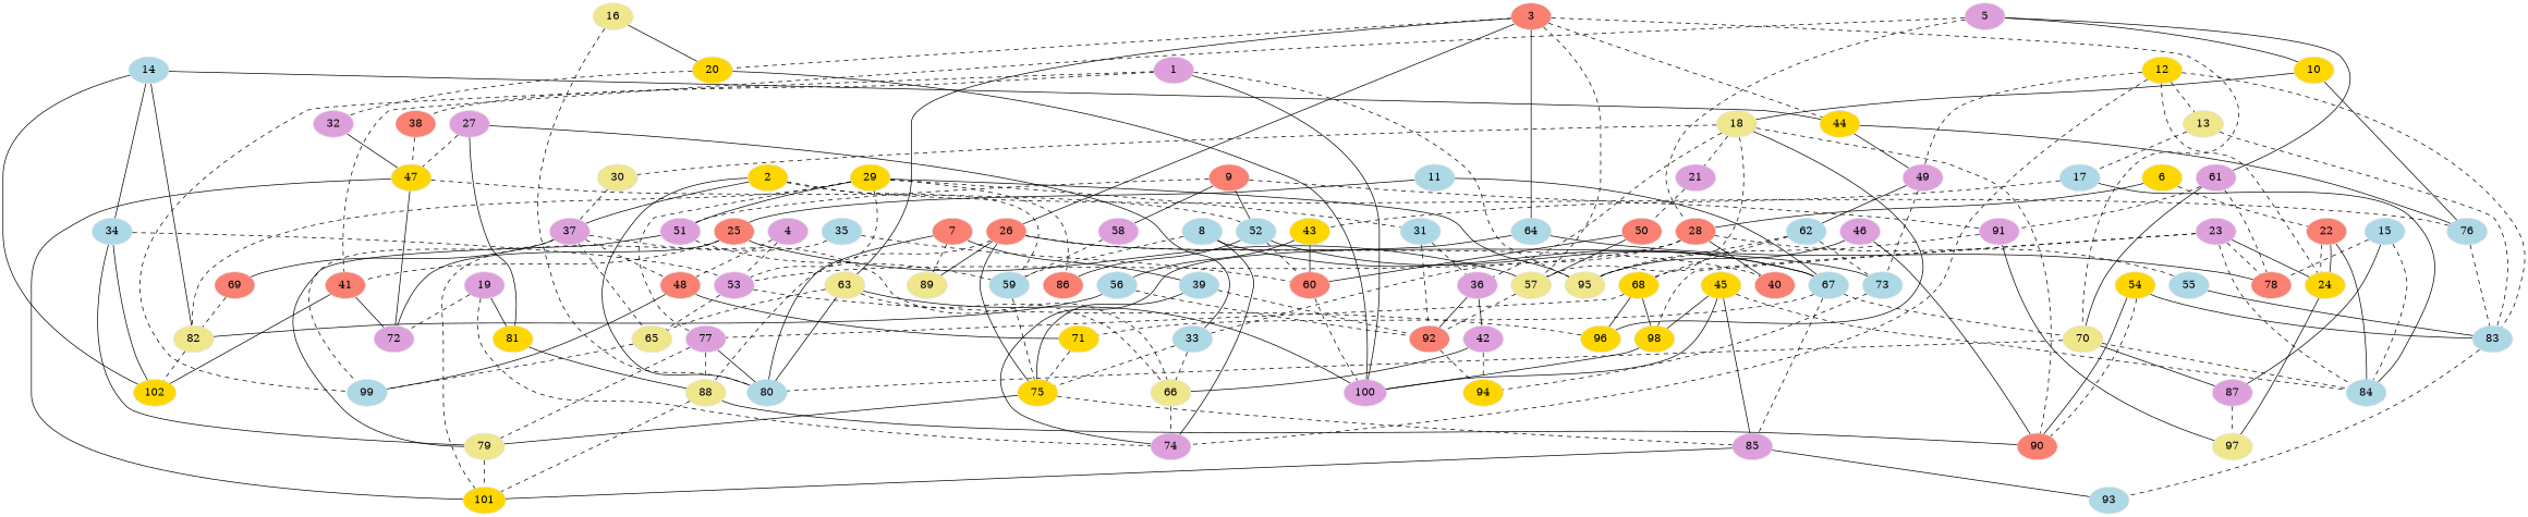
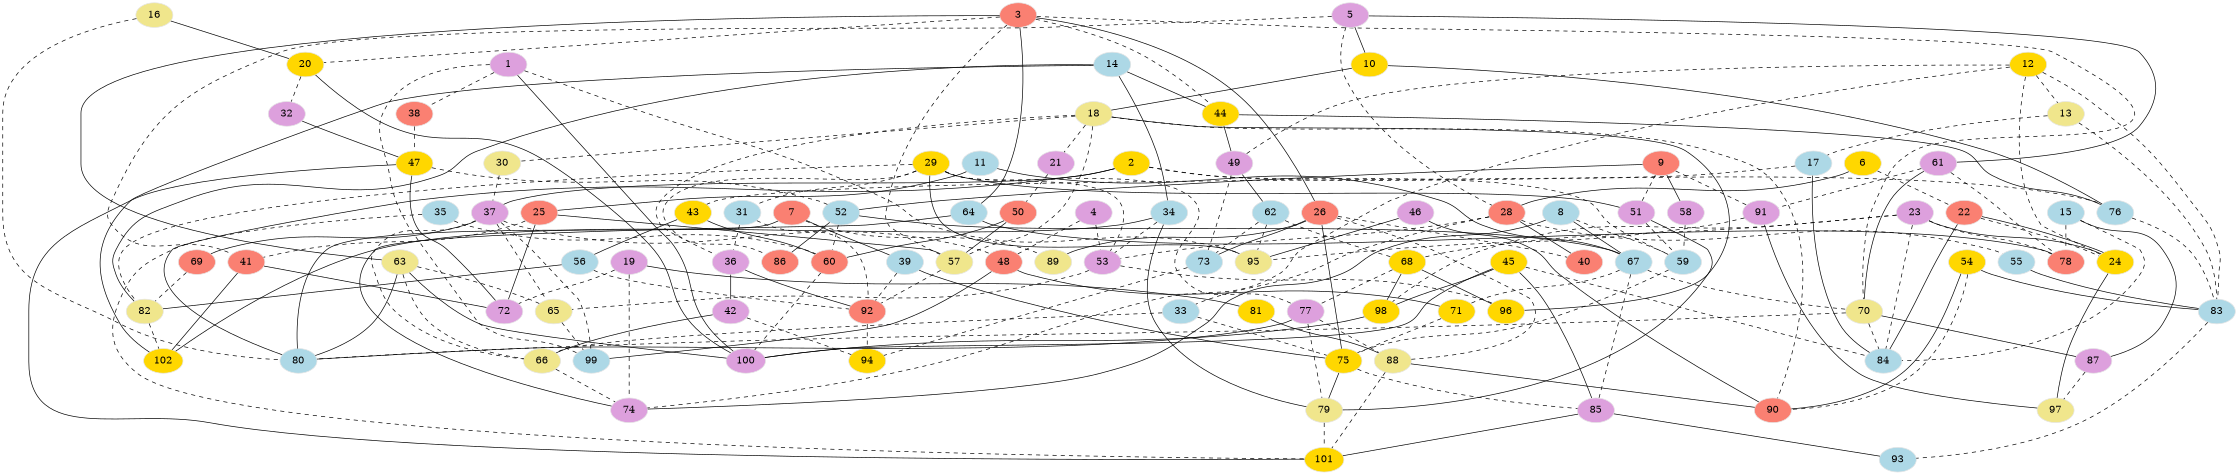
  graph {
    node [color=gray90 fillcolor=plum style=filled]
    edge [style=dashed]
    38 [fillcolor=salmon]
    1
    95 [fillcolor=khaki]
    99 [fillcolor=lightblue]
    100
    47 [fillcolor=gold]
    2 [fillcolor=gold]
    37
    59 [fillcolor=lightblue]
    76 [fillcolor=lightblue]
    80 [fillcolor=lightblue]
    48 [fillcolor=salmon]
    66 [fillcolor=khaki]
    65 [fillcolor=khaki]
    69 [fillcolor=salmon]
    75 [fillcolor=gold]
    83 [fillcolor=lightblue]
    3 [fillcolor=salmon]
    20 [fillcolor=gold]
    26 [fillcolor=salmon]
    44 [fillcolor=gold]
    57 [fillcolor=khaki]
    63 [fillcolor=khaki]
    64 [fillcolor=lightblue]
    70 [fillcolor=khaki]
    32
    89 [fillcolor=khaki]
    40 [fillcolor=salmon]
    73 [fillcolor=lightblue]
    88 [fillcolor=khaki]
    49
    92 [fillcolor=salmon]
    74
    78 [fillcolor=salmon]
    84 [fillcolor=lightblue]
    87
    4
    53
    71 [fillcolor=gold]
    96 [fillcolor=gold]
    10 [fillcolor=gold]
    5
    28 [fillcolor=salmon]
    41 [fillcolor=salmon]
    61
    18 [fillcolor=khaki]
    33 [fillcolor=lightblue]
    55 [fillcolor=lightblue]
    102 [fillcolor=gold]
    72
    91
    6 [fillcolor=gold]
    22 [fillcolor=salmon]
    24 [fillcolor=gold]
    7 [fillcolor=salmon]
    39 [fillcolor=lightblue]
    8 [fillcolor=lightblue]
    67 [fillcolor=lightblue]
    85
    9 [fillcolor=salmon]
    51
    52 [fillcolor=lightblue]
    58
    79 [fillcolor=khaki]
    86 [fillcolor=salmon]
    60 [fillcolor=salmon]
    97 [fillcolor=khaki]
    21
    30 [fillcolor=khaki]
    36
    90 [fillcolor=salmon]
    11 [fillcolor=lightblue]
    25 [fillcolor=salmon]
    12 [fillcolor=gold]
    13 [fillcolor=khaki]
    17 [fillcolor=lightblue]
    62 [fillcolor=lightblue]
    93 [fillcolor=lightblue]
    43 [fillcolor=gold]
    14 [fillcolor=lightblue]
    34 [fillcolor=lightblue]
    82 [fillcolor=khaki]
    15 [fillcolor=lightblue]
    16 [fillcolor=khaki]
    56 [fillcolor=lightblue]
    50 [fillcolor=salmon]
    42
    19
    81 [fillcolor=gold]
    23
    68 [fillcolor=gold]
    98 [fillcolor=gold]
    77
    94 [fillcolor=gold]
    101 [fillcolor=gold]
-   27
    29 [fillcolor=gold]
    31 [fillcolor=lightblue]
    35 [fillcolor=lightblue]
    45 [fillcolor=gold]
    46
    54 [fillcolor=gold]
    38 -- 47
    1 -- 38
    1 -- 95
    1 -- 99
    1 -- 100 [style=solid]
    47 -- 72 [style=solid]
    47 -- 52
    47 -- 101 [style=solid]
    2 -- 37 [style=solid]
    2 -- 59
    2 -- 76
    2 -- 80 [style=solid]
    37 -- 99
    37 -- 48
    37 -- 66
    37 -- 65
    37 -- 69 [style=solid]
    59 -- 75
    76 -- 83
    48 -- 99 [style=solid]
    48 -- 71 [style=solid]
    66 -- 74
    65 -- 99
    69 -- 82
    75 -- 85
    75 -- 79 [style=solid]
    83 -- 93
    3 -- 20
    3 -- 26 [style=solid]
    3 -- 44
    3 -- 57
    3 -- 63 [style=solid]
    3 -- 64 [style=solid]
    3 -- 70
    20 -- 100 [style=solid]
    20 -- 32
    26 -- 75 [style=solid]
    26 -- 89 [style=solid]
    26 -- 40
    26 -- 73 [style=solid]
    26 -- 88
    44 -- 76 [style=solid]
    44 -- 49 [style=solid]
    57 -- 92
    63 -- 100 [style=solid]
    63 -- 80 [style=solid]
    63 -- 66
    63 -- 65
    64 -- 74 [style=solid]
    64 -- 78 [style=solid]
    70 -- 80
    70 -- 84
    70 -- 87 [style=solid]
    32 -- 47 [style=solid]
    73 -- 94
    88 -- 90 [style=solid]
    88 -- 101
    49 -- 73
    49 -- 62 [style=solid]
    92 -- 94
    87 -- 97
    4 -- 48
    4 -- 53
    53 -- 65
    53 -- 96
    71 -- 75
    10 -- 76 [style=solid]
    10 -- 18 [style=solid]
    5 -- 10 [style=solid]
    5 -- 28
    5 -- 41
    5 -- 61 [style=solid]
    28 -- 40 [style=solid]
    28 -- 53
    28 -- 33
    28 -- 55
    41 -- 102 [style=solid]
    41 -- 72 [style=solid]
    61 -- 70 [style=solid]
    61 -- 78
    61 -- 91
    18 -- 57
    18 -- 96 [style=solid]
    18 -- 21
    18 -- 30
    18 -- 36
    18 -- 90
    33 -- 66
    33 -- 75
    55 -- 83 [style=solid]
    91 -- 95
    91 -- 97 [style=solid]
    6 -- 28 [style=solid]
    6 -- 22
    22 -- 84 [style=solid]
    22 -- 24
    22 -- 24 [style=solid]
    24 -- 97 [style=solid]
    7 -- 80 [style=solid]
    7 -- 89
    7 -- 39 [style=solid]
    39 -- 75 [style=solid]
    39 -- 92
    8 -- 59
    8 -- 74 [style=solid]
    8 -- 67 [style=solid]
    67 -- 70
    67 -- 71
    67 -- 85
    85 -- 93 [style=solid]
    85 -- 101 [style=solid]
    9 -- 91
    9 -- 51
    9 -- 52 [style=solid]
    9 -- 58 [style=solid]
    51 -- 59
    51 -- 79 [style=solid]
    52 -- 67 [style=solid]
    52 -- 86 [style=solid]
    52 -- 60
    58 -- 59
    79 -- 101
    60 -- 100
    21 -- 50
    30 -- 37
    36 -- 92 [style=solid]
    36 -- 42 [style=solid]
    11 -- 67 [style=solid]
    11 -- 25 [style=solid]
    25 -- 57 [style=solid]
    25 -- 41
    25 -- 72 [style=solid]
    12 -- 83
    12 -- 49
    12 -- 74
    12 -- 24
    12 -- 13
    13 -- 83
    13 -- 17
    17 -- 84 [style=solid]
    17 -- 43
    62 -- 95
    62 -- 73
    62 -- 68
    43 -- 60 [style=solid]
    43 -- 56 [style=solid]
    14 -- 44 [style=solid]
    14 -- 102 [style=solid]
    14 -- 34 [style=solid]
    14 -- 82 [style=solid]
    34 -- 53
    34 -- 102 [style=solid]
    34 -- 79 [style=solid]
    82 -- 102
    15 -- 78
    15 -- 84
    15 -- 87 [style=solid]
    16 -- 80
    16 -- 20 [style=solid]
    56 -- 92
    56 -- 82 [style=solid]
    50 -- 57 [style=solid]
    50 -- 60 [style=solid]
    42 -- 66 [style=solid]
    42 -- 94
    19 -- 74
    19 -- 72
    19 -- 81 [style=solid]
    81 -- 88 [style=solid]
    23 -- 78
    23 -- 84
    23 -- 24 [style=solid]
    23 -- 68
    23 -- 98
    68 -- 96 [style=solid]
    68 -- 98 [style=solid]
    68 -- 77
    98 -- 100 [style=solid]
    77 -- 80 [style=solid]
    77 -- 88
    77 -- 79
-   27 -- 47
-   27 -- 33 [style=solid]
-   27 -- 81 [style=solid]
    29 -- 95 [style=solid]
    29 -- 53
    29 -- 51 [style=solid]
    29 -- 86
    29 -- 82
    29 -- 77
    29 -- 31
    31 -- 92
    31 -- 36
    35 -- 60
    35 -- 101
    45 -- 100 [style=solid]
    45 -- 84
    45 -- 85 [style=solid]
    45 -- 98 [style=solid]
    46 -- 95 [style=solid]
    46 -- 90 [style=solid]
    54 -- 83 [style=solid]
    54 -- 90 [style=solid]
    54 -- 90
  }
